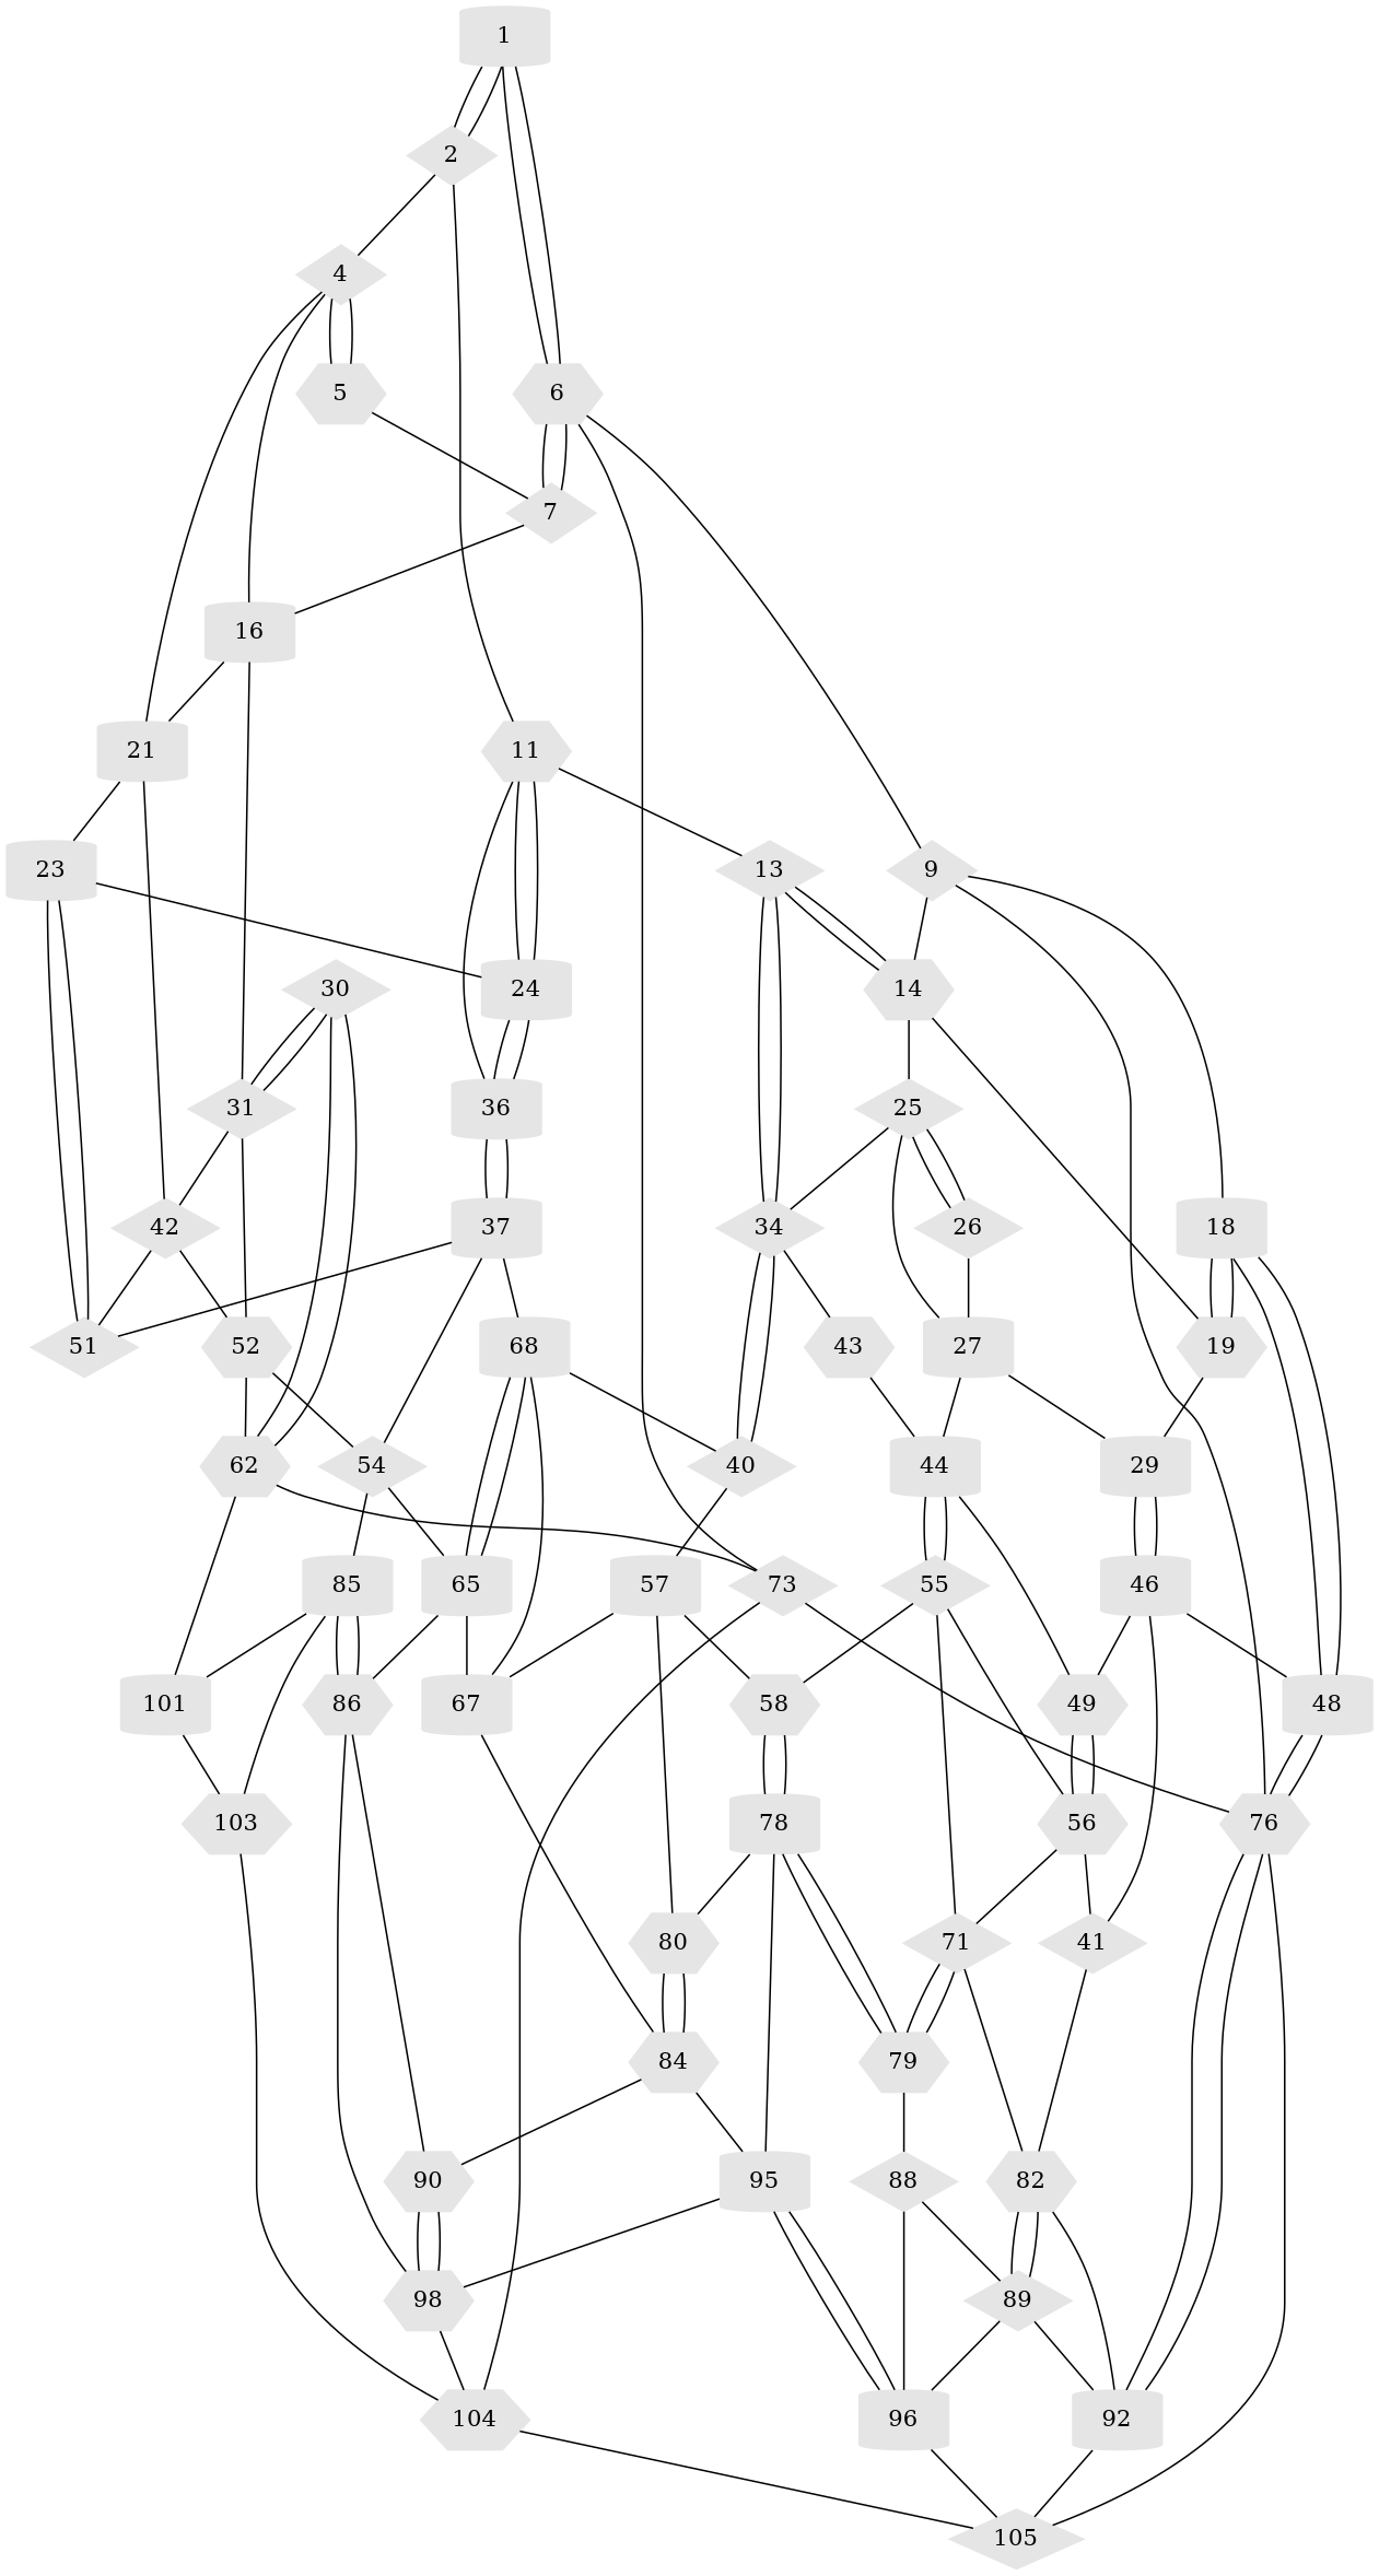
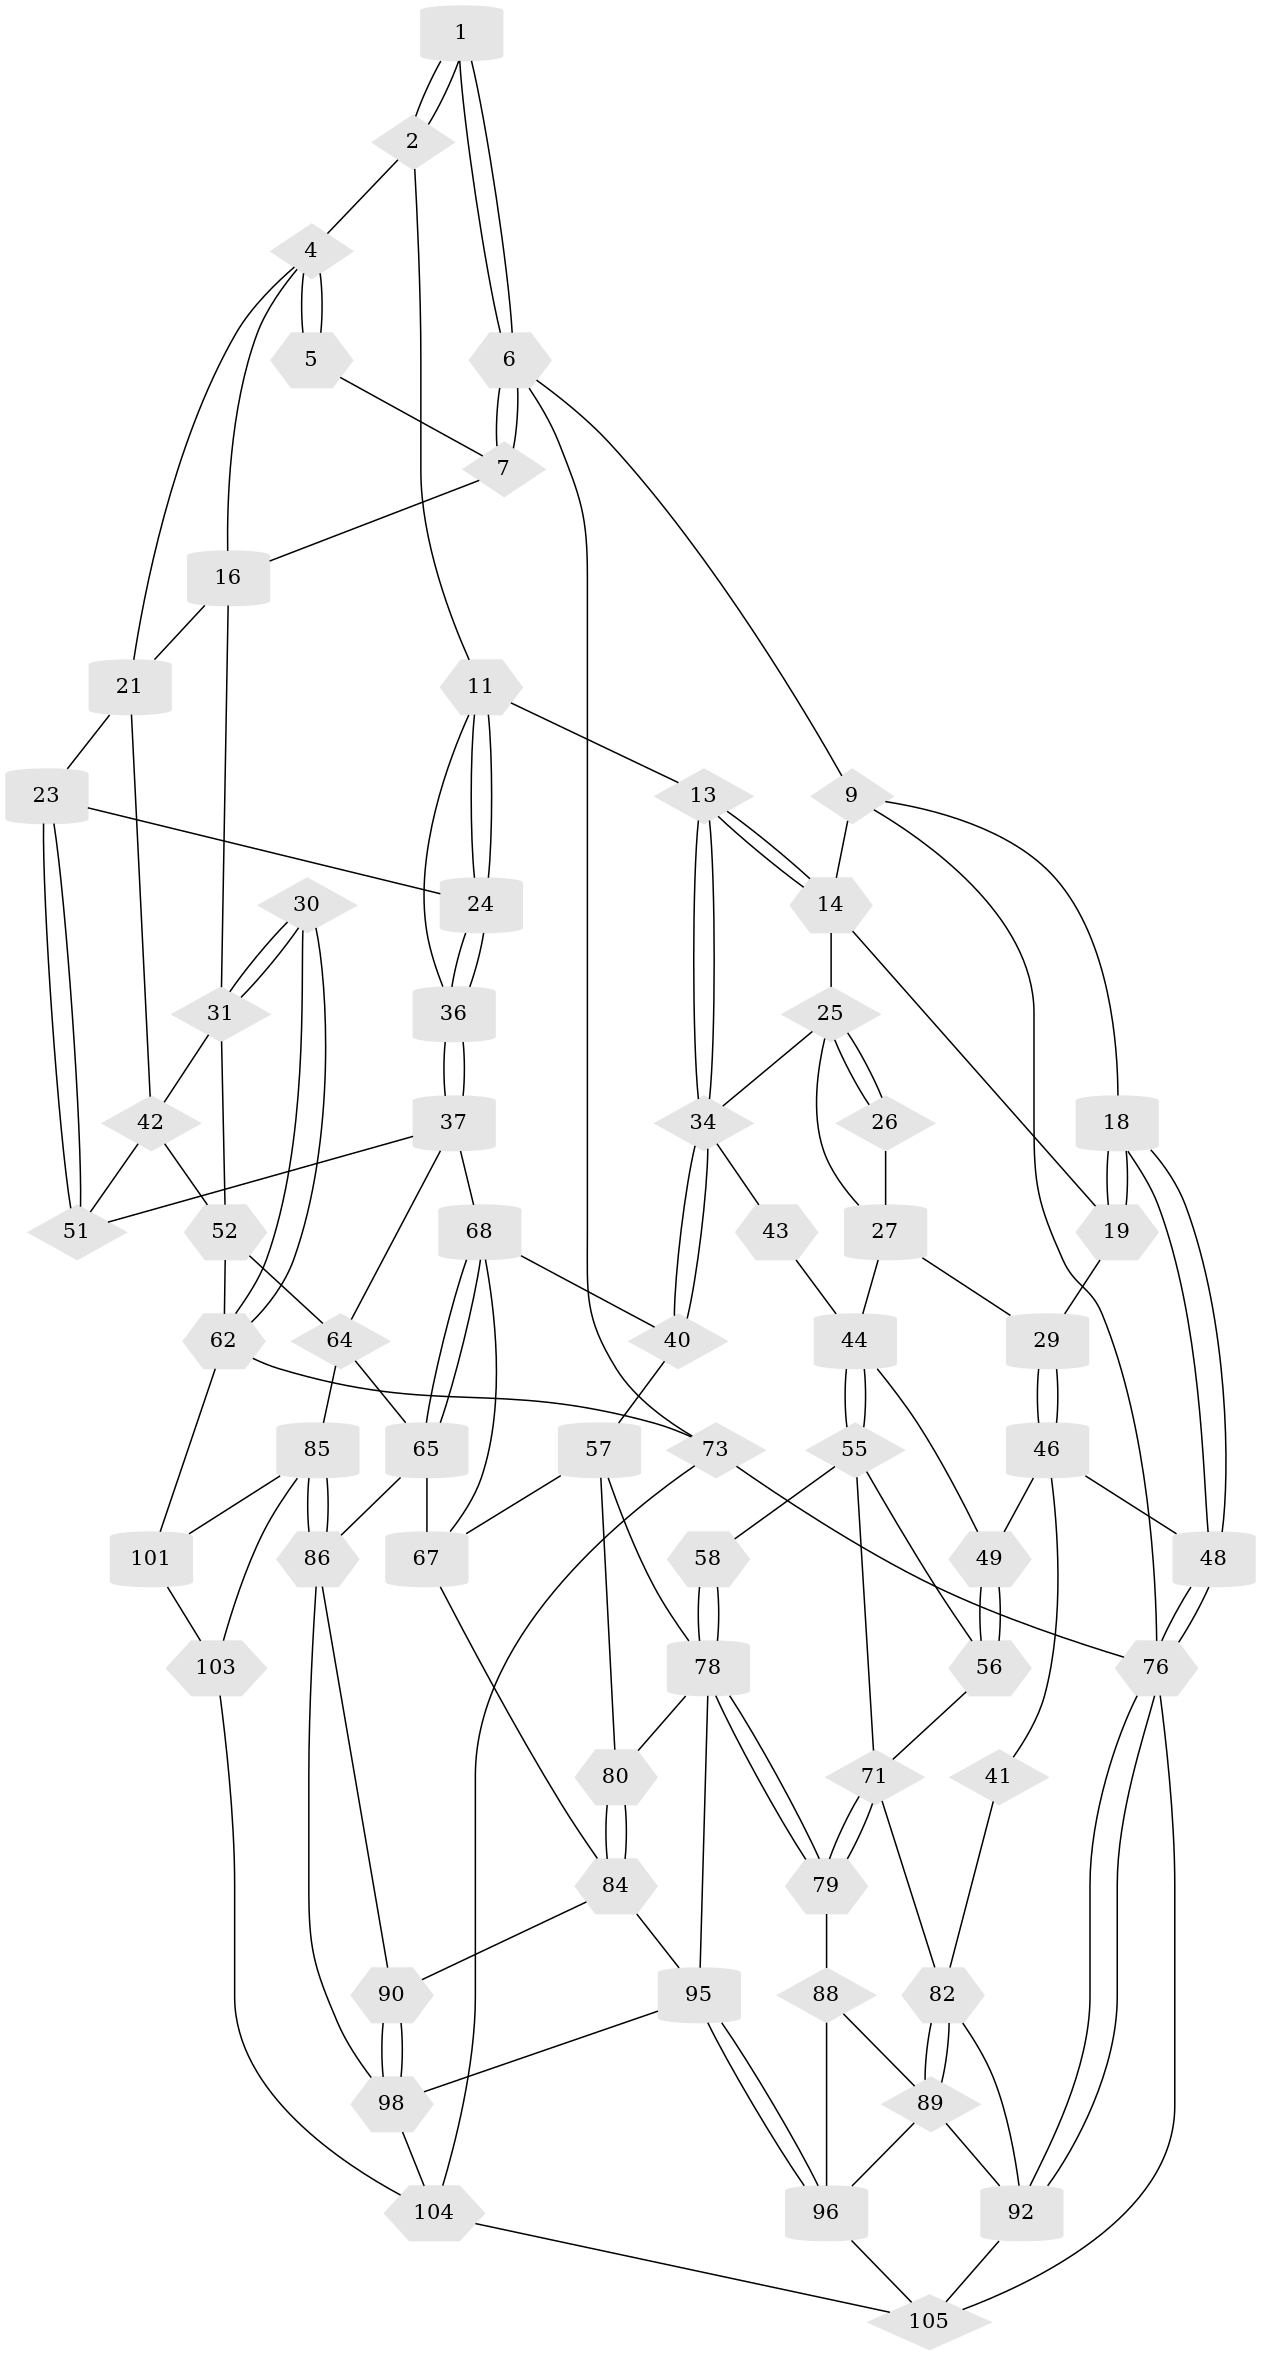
  graph {
    node [color=gray90 shape=cylinder style=filled]
    2 [shape=diamond super="+3"]
    1
    6 [shape=hexagon]
    4 [shape=diamond super="+17"]
    11 [shape=hexagon super="+12"]
    7 [shape=diamond super="+8"]
    9 [shape=diamond super="+10"]
    73 [shape=diamond super="+74"]
    5 [shape=hexagon]
    16 [super="+32"]
    21 [super="+22"]
    13 [shape=diamond]
    24
    36
    31 [shape=diamond super="+41"]
    23
    42 [shape=diamond super="+50"]
    14 [shape=hexagon super="+15"]
    18
    76 [shape=hexagon super="+77"]
    104 [shape=hexagon super="+106"]
    30 [shape=diamond]
    62 [shape=hexagon super="+75"]
    19 [shape=hexagon super="+20"]
    25 [shape=diamond super="+33"]
    48
    92 [super="+94"]
    105 [shape=diamond super="+107"]
    34 [shape=diamond super="+35"]
    37 [super="+53"]
    40 [shape=diamond super="+54"]
    43 [shape=hexagon]
    29
    26 [shape=diamond]
    27 [super="+28"]
    52 [shape=hexagon super="+63"]
    46 [super="+47"]
    51 [shape=diamond]
    44 [super="+45"]
    49 [shape=hexagon]
    55 [shape=diamond super="+59"]
    n42 [label=41 shape=diamond]
    101
-   64 [shape=diamond super="+66" label=54]
+   64 [shape=diamond super="+66"]
    57 [super="+68"]
    n46 [label=68 super="+39"]
    65 [super="+69"]
    67 [super="+70"]
    85 [super="+102"]
    86 [shape=hexagon super="+87"]
    84 [shape=hexagon super="+91"]
    58 [shape=hexagon]
    80 [shape=hexagon]
    56 [shape=hexagon super="+60"]
    71 [shape=diamond super="+72"]
    82 [shape=hexagon super="+83"]
    78 [super="+81"]
    79 [shape=hexagon]
    95 [super="+100"]
    89 [shape=diamond super="+93"]
    103 [shape=hexagon super="+108"]
    90 [shape=hexagon]
    98 [shape=hexagon super="+99"]
    88 [shape=diamond]
    96 [super="+97"]
    2 -- 4
    2 -- 11
    1 -- 2
    1 -- 2
    1 -- 6
    1 -- 6
    6 -- 7
    6 -- 7
    6 -- 9
    6 -- 73
    4 -- 5
    4 -- 5
    4 -- 16
    4 -- 21
    11 -- 13
    11 -- 24
    11 -- 24
    11 -- 36
    7 -- 16
    9 -- 14
    9 -- 18
    9 -- 76
    73 -- 76
    73 -- 104
    5 -- 7
    16 -- 21
    16 -- 31
    21 -- 23
    21 -- 42
    13 -- 14
    13 -- 14
    13 -- 34
    13 -- 34
    24 -- 36
    24 -- 36
    36 -- 37
    36 -- 37
    31 -- 42
    31 -- 52
    23 -- 24
    23 -- 51
    23 -- 51
    42 -- 52
    42 -- 51
    14 -- 19
    14 -- 25
    18 -- 19
    18 -- 19
    18 -- 48
    18 -- 48
    76 -- 92
    76 -- 92
    76 -- 105
    104 -- 105
    30 -- 31
    30 -- 31
    30 -- 62
    30 -- 62
    62 -- 73
    62 -- 101
    19 -- 29
    25 -- 34
    25 -- 26
    25 -- 26
    25 -- 27
    48 -- 76
    48 -- 76
    92 -- 105
    34 -- 40
    34 -- 40
    34 -- 43
    37 -- 51
    37 -- 64
    37 -- n46
    40 -- 57
    43 -- 44
    29 -- 46
    29 -- 46
    26 -- 27
    27 -- 29
    27 -- 44
    52 -- 62
    52 -- 64
    46 -- 48
    46 -- 49
    46 -- n42
    44 -- 49
    44 -- 55
    44 -- 55
    49 -- 56
    49 -- 56
    55 -- 58
    55 -- 56
    55 -- 71
    n42 -- 82
    101 -- 103
    64 -- 65
    64 -- 85
    57 -- 67
-   57 -- 58
+   57 -- 78
    57 -- 80
    n46 -- 40
    n46 -- 65
    n46 -- 65
    n46 -- 67
    65 -- 67
    65 -- 86
    67 -- 84
    85 -- 101
    85 -- 86
    85 -- 86
    85 -- 103
    86 -- 90
    86 -- 98
    84 -- 95
    84 -- 90
    58 -- 78
    58 -- 78
    80 -- 84
    80 -- 84
-   56 -- n42
    56 -- 71
    71 -- 82
    71 -- 79
    71 -- 79
    82 -- 92
    82 -- 89
    82 -- 89
    78 -- 80
    78 -- 79
    78 -- 79
    78 -- 95
    79 -- 88
    95 -- 98
    95 -- 96
    95 -- 96
    89 -- 92
    89 -- 96
    103 -- 104
    90 -- 98
    90 -- 98
    98 -- 104
    88 -- 89
    88 -- 96
    96 -- 105
  }
